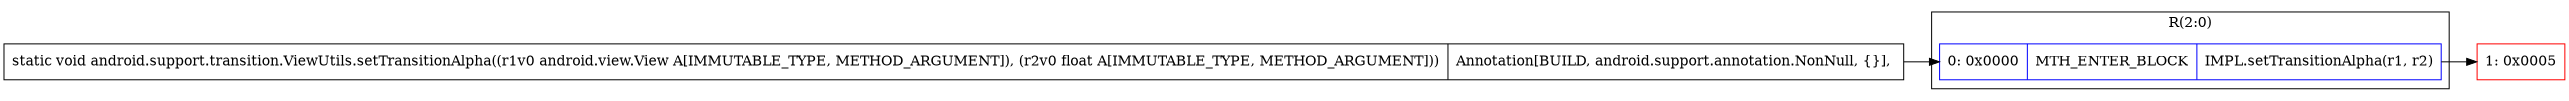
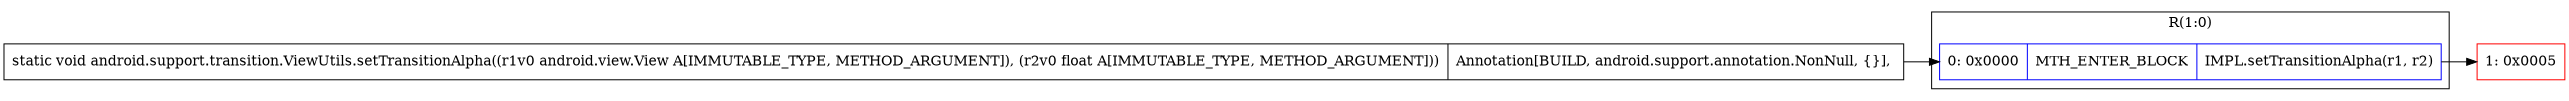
  digraph {
    rankdir=LR
    node [shape=record]
    n1 [color=blue label="{0\:\ 0x0000|MTH_ENTER_BLOCK\l|IMPL.setTransitionAlpha(r1, r2)\l}"]
    n2 [color=red label="{1\:\ 0x0005}"]
    n3 [label="{static void android.support.transition.ViewUtils.setTransitionAlpha((r1v0 android.view.View A[IMMUTABLE_TYPE, METHOD_ARGUMENT]), (r2v0 float A[IMMUTABLE_TYPE, METHOD_ARGUMENT]))  | Annotation[BUILD, android.support.annotation.NonNull, \{\}], \l}"]
    subgraph cluster_1 {
-     label="R(2:0)"
+     label="R(1:0)"
      n1
    }
    n1 -> n2
    n3 -> n1
  }
